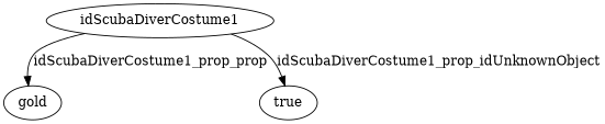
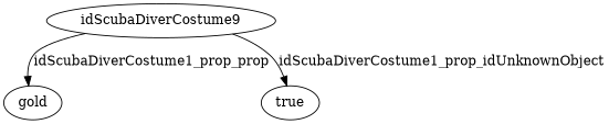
  strict digraph {
    node [node_type=property_node]
    edge [edge_type=property]
-   idScubaDiverCostume1 [node_type=entity_node]
+   idScubaDiverCostume1 [node_type=entity_node label=idScubaDiverCostume9]
    gold
    true
    idScubaDiverCostume1 -> gold [label=idScubaDiverCostume1_prop_prop]
    idScubaDiverCostume1 -> true [label=idScubaDiverCostume1_prop_idUnknownObject]
  }
